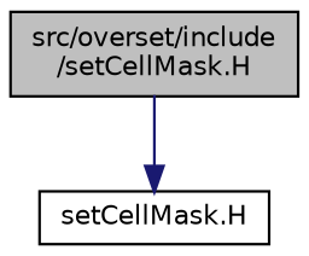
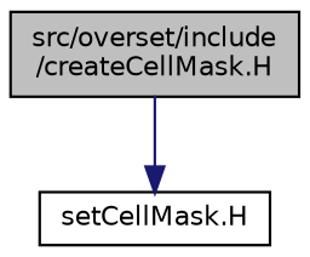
  digraph {
    node [color=black fontname=Helvetica fontsize=10 shape=record]
-   n1 [fillcolor=grey75 fontcolor=black height=0.2 label="src/overset/include\l/setCellMask.H" style=filled width=0.4]
+   n1 [fillcolor=grey75 fontcolor=black height=0.2 label="src/overset/include\l/createCellMask.H" style=filled width=0.4]
    n2 [height=0.2 label="setCellMask.H" width=0.4]
    n1 -> n2 [color=midnightblue fontname=Helvetica fontsize=10 labelfontname=Helvetica labelfontsize=10 style=solid]
  }
